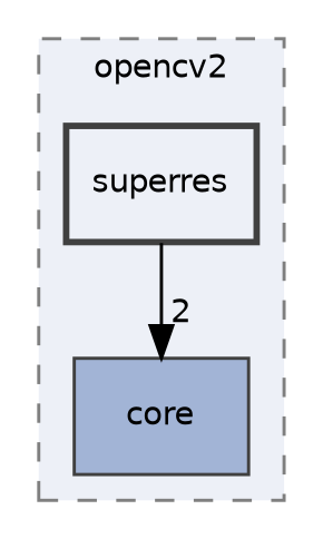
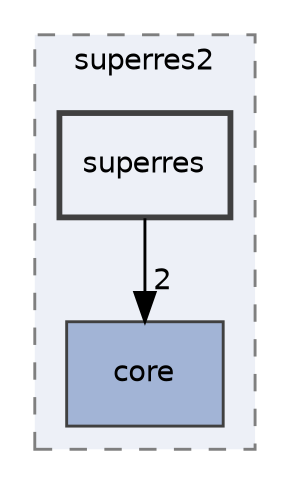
  digraph {
    compound=true
    node [color=grey25 fontname=Helvetica fontsize=10 shape=box]
    n1 [fillcolor="#a2b4d6" label=core style="filled,"]
    n2 [fillcolor="#edf0f7" label=superres style="filled,bold,"]
    subgraph cluster_1 {
      bgcolor="#edf0f7"
      fontname=Helvetica
      fontsize=10
-     label=opencv2
+     label=superres2
      pencolor=grey50
      style="filled,dashed,"
      n1
      n2
    }
    n2 -> n1 [fontname=Helvetica fontsize=10 headlabel=2 labeldistance=1.5 labelfontname=Helvetica labelfontsize=10]
  }
